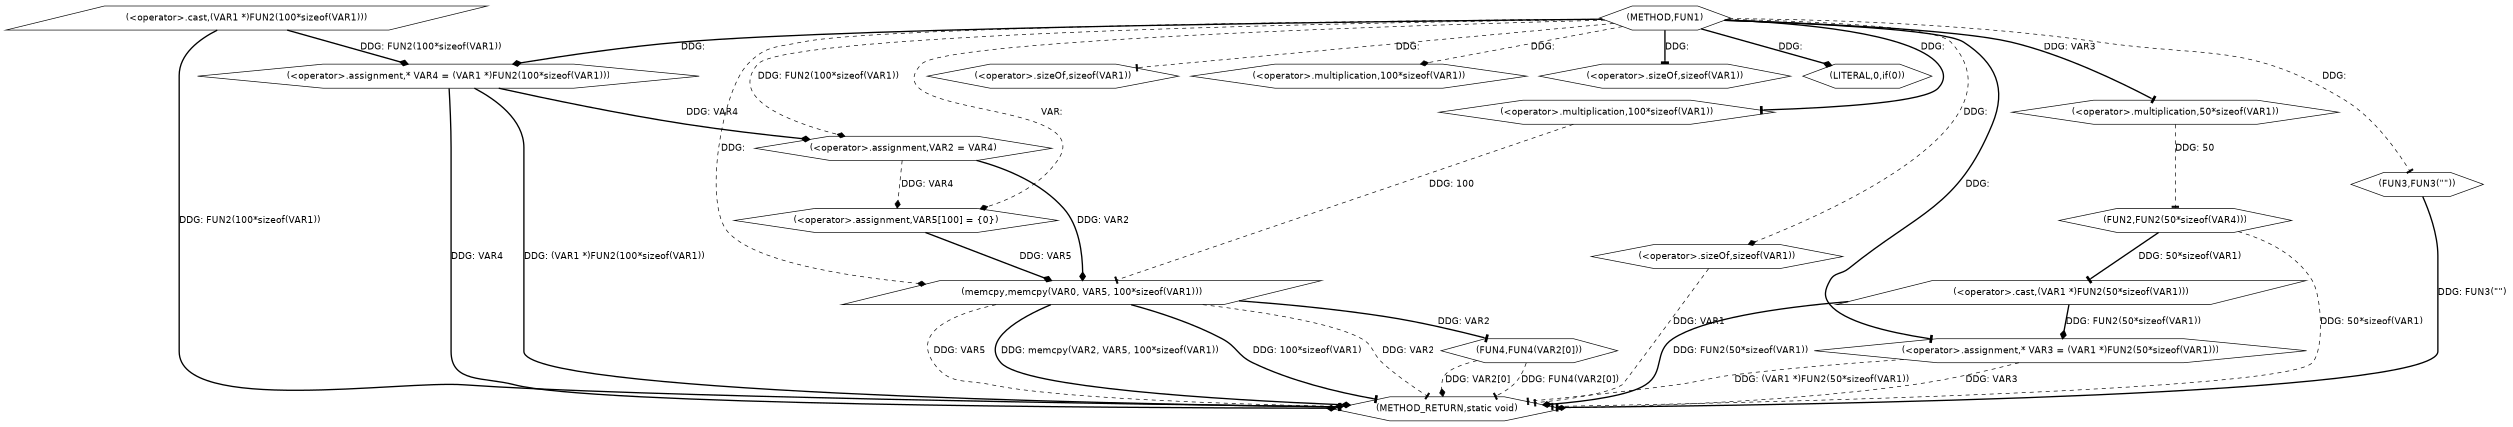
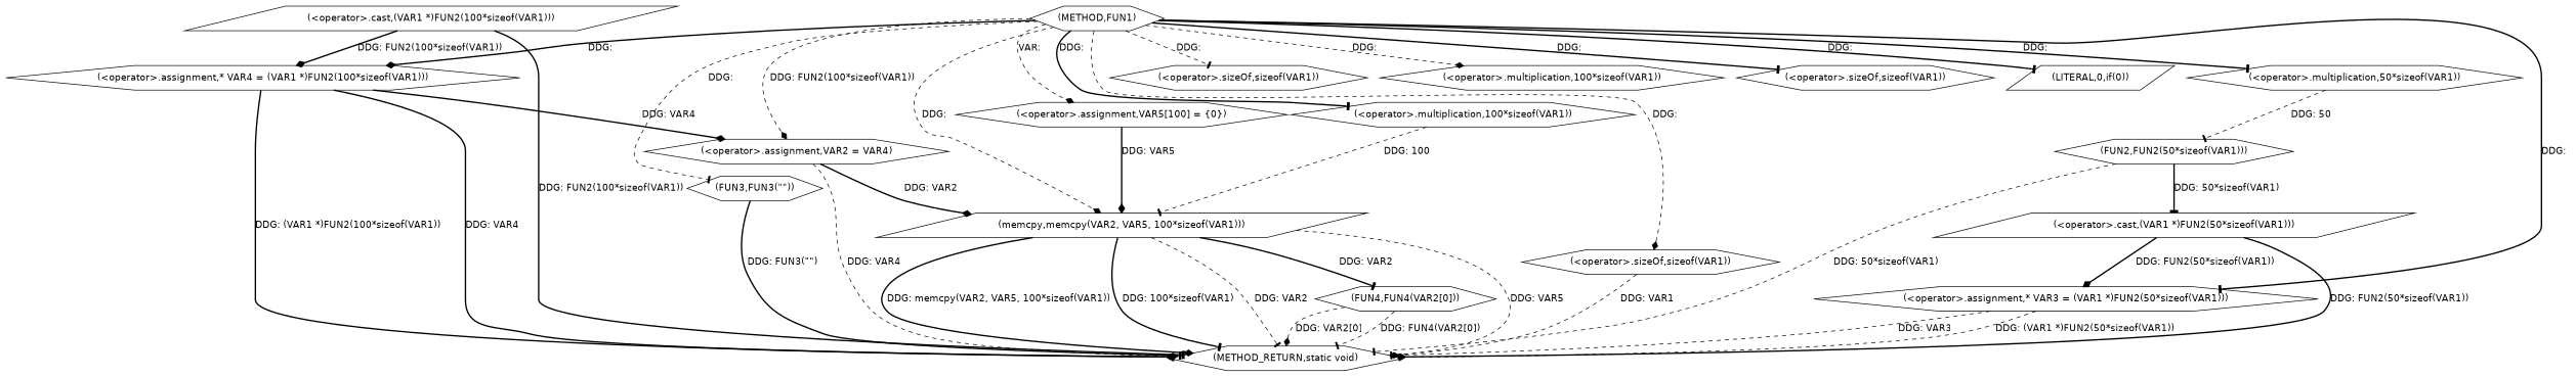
  digraph {
    fontname="DejaVu Sans"
    node [fontname="DejaVu Sans" shape=hexagon]
    edge [arrowhead=tee fontname="DejaVu Sans" style=bold]
    n1 [label="(METHOD,FUN1)"]
    n2 [label="(<operator>.assignment,* VAR3 = (VAR1 *)FUN2(50*sizeof(VAR1)))"]
    n3 [label="(<operator>.multiplication,50*sizeof(VAR1))"]
    n4 [label="(<operator>.sizeOf,sizeof(VAR1))"]
    n5 [label="(<operator>.assignment,* VAR4 = (VAR1 *)FUN2(100*sizeof(VAR1)))"]
    n6 [label="(<operator>.multiplication,100*sizeof(VAR1))"]
    n7 [label="(<operator>.sizeOf,sizeof(VAR1))"]
-   n8 [label="(LITERAL,0,if(0))"]
+   n8 [label="(LITERAL,0,if(0))" shape=parallelogram]
    n9 [label="(FUN3,FUN3(\"\"))"]
    n10 [label="(<operator>.assignment,VAR2 = VAR4)"]
    n11 [label="(<operator>.assignment,VAR5[100] = {0})"]
-   n12 [label="(memcpy,memcpy(VAR0, VAR5, 100*sizeof(VAR1)))" shape=parallelogram]
+   n12 [label="(memcpy,memcpy(VAR2, VAR5, 100*sizeof(VAR1)))" shape=parallelogram]
    n13 [label="(<operator>.multiplication,100*sizeof(VAR1))"]
    n14 [label="(<operator>.sizeOf,sizeof(VAR1))"]
    n15 [label="(METHOD_RETURN,static void)"]
-   n16 [label="(FUN2,FUN2(50*sizeof(VAR4)))"]
+   n16 [label="(FUN2,FUN2(50*sizeof(VAR1)))"]
    n17 [label="(FUN4,FUN4(VAR2[0]))"]
    n18 [label="(<operator>.cast,(VAR1 *)FUN2(50*sizeof(VAR1)))" shape=parallelogram]
    n19 [label="(<operator>.cast,(VAR1 *)FUN2(100*sizeof(VAR1)))" shape=parallelogram]
    n1 -> n2 [label="DDG: "]
-   n1 -> n3 [label="DDG: VAR3"]
+   n1 -> n3 [label="DDG: "]
    n1 -> n4 [label="DDG: " style=dashed]
    n1 -> n5 [arrowhead=diamond label="DDG: "]
    n1 -> n6 [arrowhead=diamond label="DDG: " style=dashed]
    n1 -> n7 [label="DDG: "]
-   n1 -> n8 [arrowhead=diamond label="DDG: "]
+   n1 -> n8 [label="DDG: "]
    n1 -> n9 [label="DDG: " style=dashed]
    n1 -> n10 [arrowhead=diamond label="DDG: FUN2(100*sizeof(VAR1))" style=dashed]
    n1 -> n11 [arrowhead=diamond label="VAR: " style=dashed]
    n1 -> n12 [arrowhead=diamond label="DDG: " style=dashed]
    n1 -> n13 [label="DDG: "]
    n1 -> n14 [arrowhead=diamond label="DDG: " style=dashed]
    n2 -> n15 [arrowhead=diamond label="DDG: VAR3" style=dashed]
    n2 -> n15 [label="DDG: (VAR1 *)FUN2(50*sizeof(VAR1))" style=dashed]
    n3 -> n16 [label="DDG: 50" style=dashed]
    n5 -> n10 [arrowhead=diamond label="DDG: VAR4"]
    n5 -> n15 [arrowhead=diamond label="DDG: VAR4"]
    n5 -> n15 [label="DDG: (VAR1 *)FUN2(100*sizeof(VAR1))"]
    n9 -> n15 [label="DDG: FUN3(\"\")"]
    n10 -> n12 [arrowhead=diamond label="DDG: VAR2"]
-   n10 -> n11 [arrowhead=diamond label="DDG: VAR4" style=dashed]
+   n10 -> n15 [arrowhead=diamond label="DDG: VAR4" style=dashed]
    n11 -> n12 [arrowhead=diamond label="DDG: VAR5"]
    n12 -> n15 [label="DDG: 100*sizeof(VAR1)"]
    n12 -> n15 [label="DDG: VAR2" style=dashed]
    n12 -> n15 [arrowhead=diamond label="DDG: VAR5" style=dashed]
    n12 -> n15 [arrowhead=diamond label="DDG: memcpy(VAR2, VAR5, 100*sizeof(VAR1))"]
    n12 -> n17 [label="DDG: VAR2"]
    n13 -> n12 [label="DDG: 100" style=dashed]
    n14 -> n15 [label="DDG: VAR1" style=dashed]
    n16 -> n15 [label="DDG: 50*sizeof(VAR1)" style=dashed]
    n16 -> n18 [label="DDG: 50*sizeof(VAR1)"]
    n17 -> n15 [label="DDG: FUN4(VAR2[0])" style=dashed]
    n17 -> n15 [arrowhead=diamond label="DDG: VAR2[0]" style=dashed]
    n18 -> n2 [arrowhead=diamond label="DDG: FUN2(50*sizeof(VAR1))"]
    n18 -> n15 [arrowhead=diamond label="DDG: FUN2(50*sizeof(VAR1))"]
    n19 -> n5 [arrowhead=diamond label="DDG: FUN2(100*sizeof(VAR1))"]
    n19 -> n15 [label="DDG: FUN2(100*sizeof(VAR1))"]
  }
